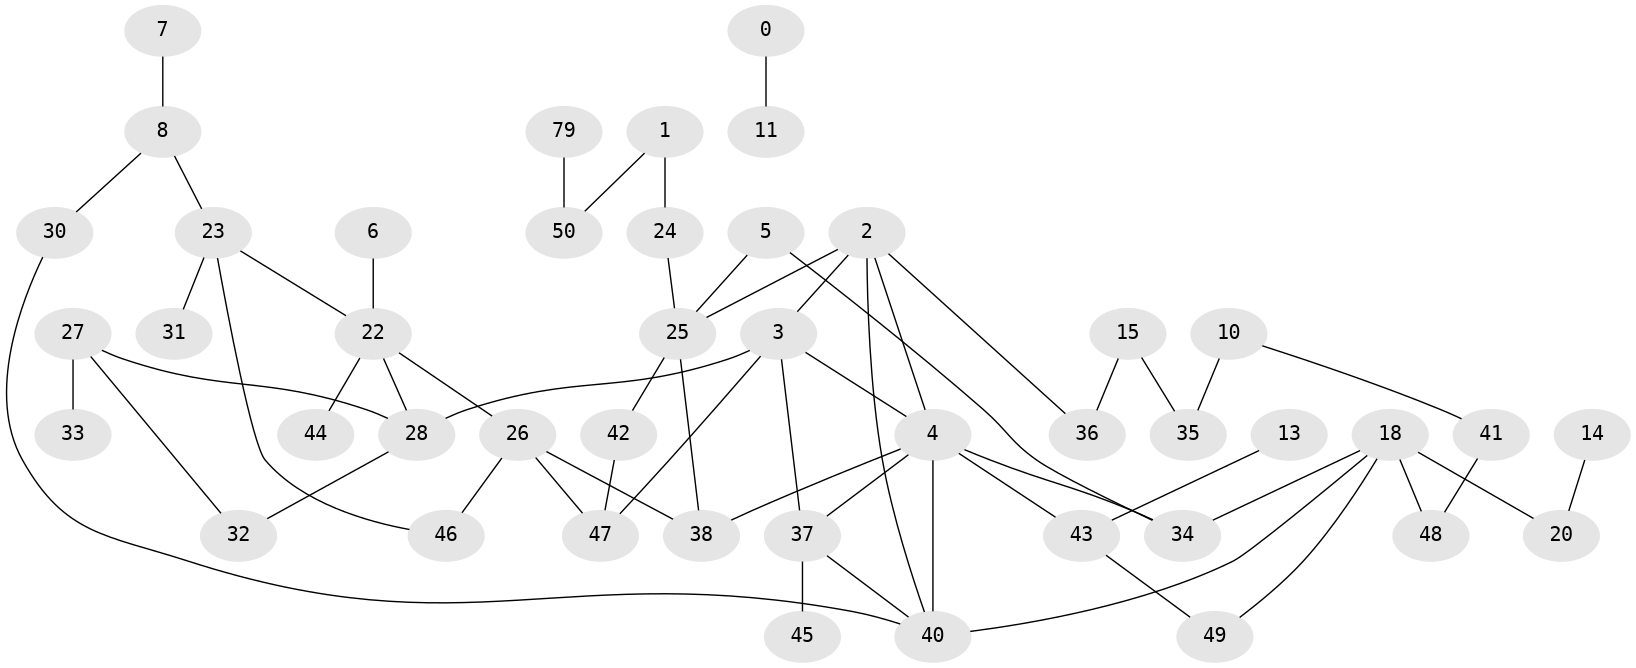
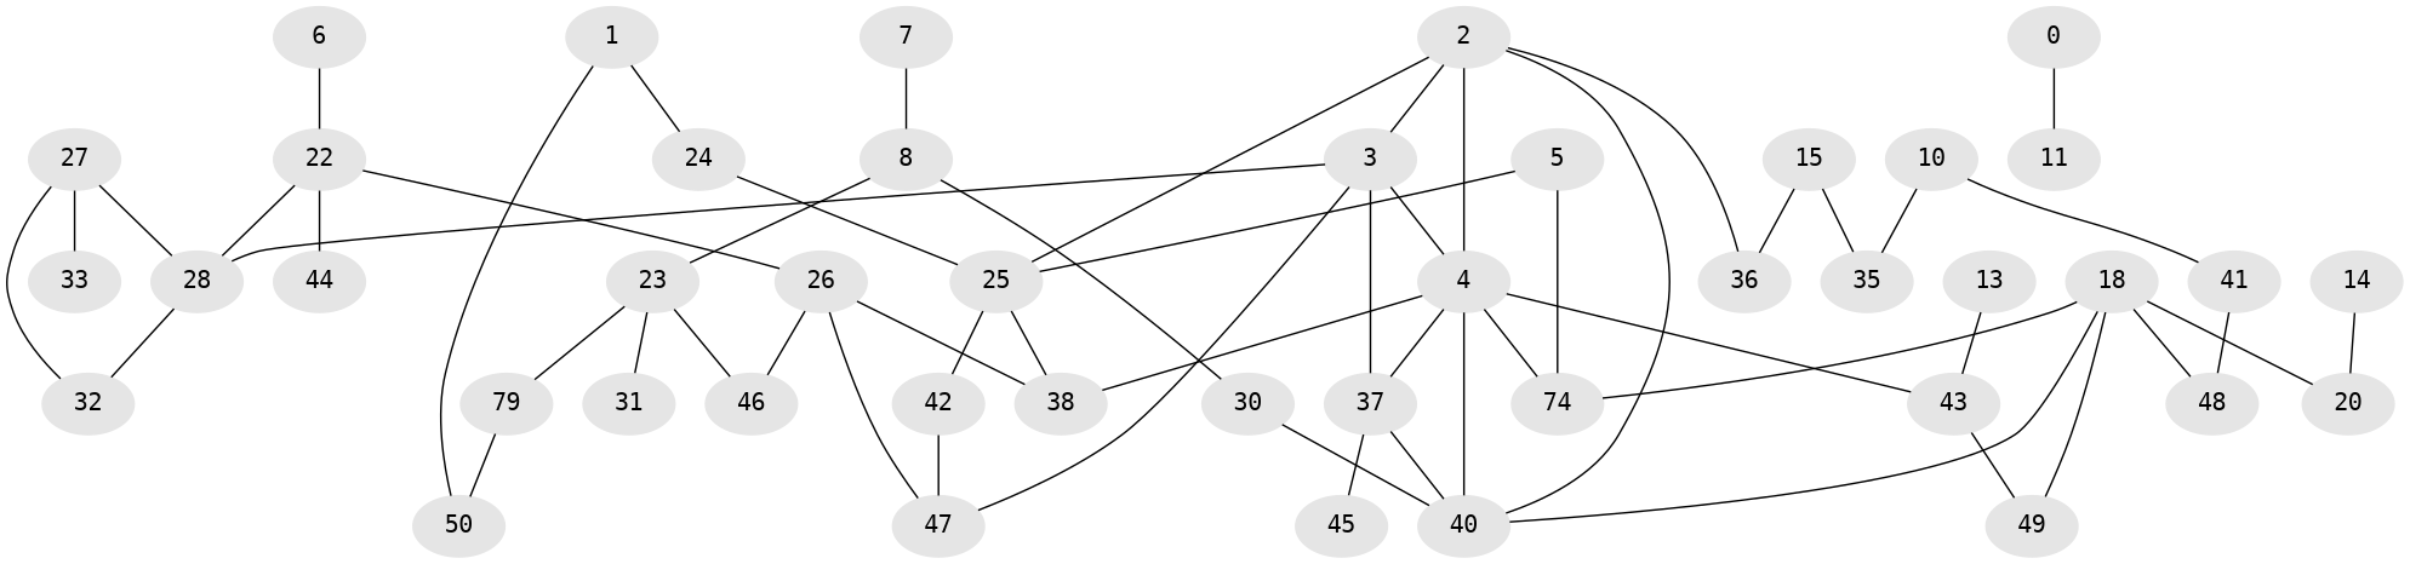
  graph {
    fontname="DejaVu Sans Mono"
    node [color=gray90 fontname="DejaVu Sans Mono" style=filled]
    edge [fontname="DejaVu Sans Mono" weight=1.0]
    1
    24
    50
    25
    2
    3
    4
    36
    40
    28
    37
    47
-   34
+   34 [label=74]
    38
    43
    42
    32
    45
    49
    5
    6
    22
    26
    44
    7
    8
    23
    30
    n29 [label=79]
    31
    46
    n32 [label=0]
    11
    10
    35
    41
    48
    13
    14
    20
    15
    18
    27
    33
    1 -- 24
    1 -- 50
    24 -- 25
    25 -- 38
    25 -- 42
    2 -- 25
    2 -- 3
    2 -- 4
    2 -- 36
    2 -- 40
    3 -- 4
    3 -- 28
    3 -- 37
    3 -- 47
    4 -- 40 [weight=4.0]
    4 -- 37
    4 -- 34
    4 -- 38
    4 -- 43
    28 -- 32
    37 -- 40
    37 -- 45
    43 -- 49
    42 -- 47
    5 -- 25
    5 -- 34
    6 -- 22
    22 -- 28
    22 -- 26
    22 -- 44
    26 -- 47
    26 -- 38
    26 -- 46
    7 -- 8
    8 -- 23
    8 -- 30
-   23 -- 22
+   23 -- n29
    23 -- 31
    23 -- 46
    30 -- 40
    n29 -- 50
    n32 -- 11
    10 -- 35 [weight=2.0]
    10 -- 41
    41 -- 48
    13 -- 43
    14 -- 20
    15 -- 36
    15 -- 35
    18 -- 40
    18 -- 34
    18 -- 49
    18 -- 48
    18 -- 20
    27 -- 28
    27 -- 32
    27 -- 33
  }
